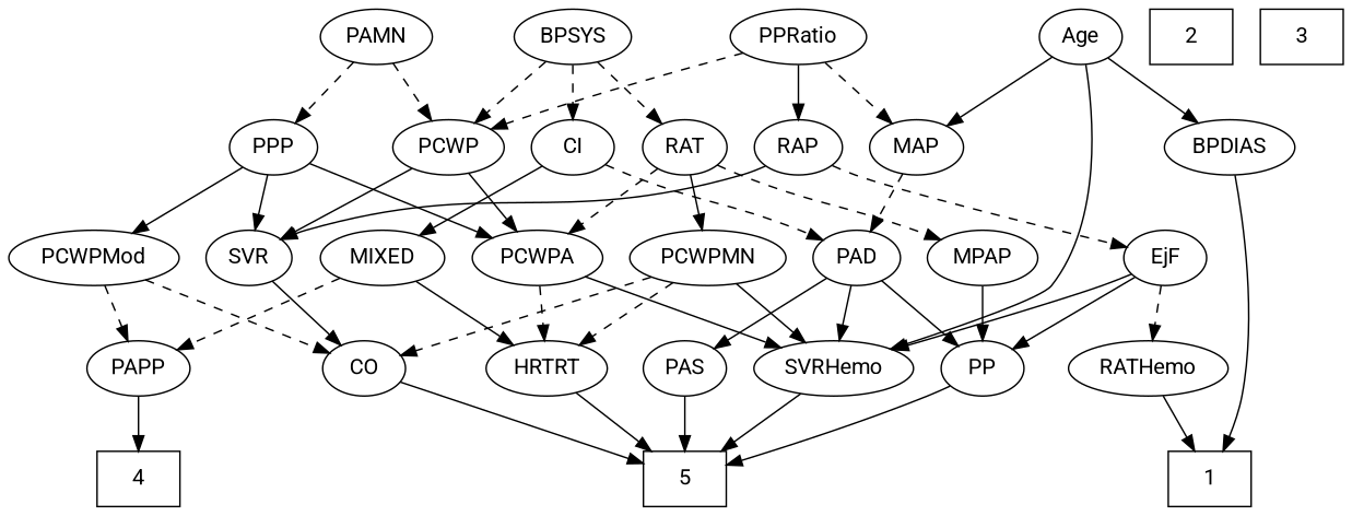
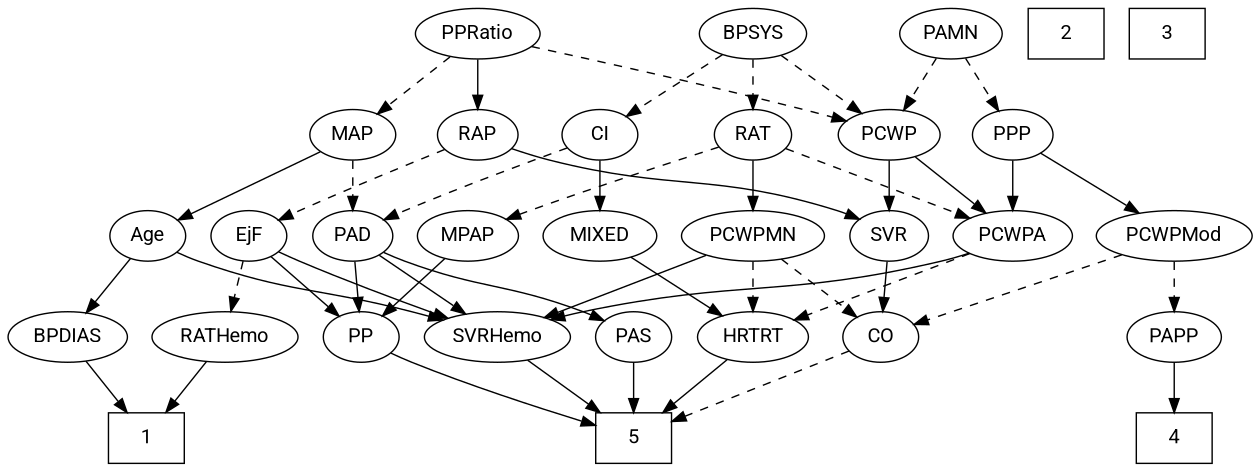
  strict digraph {
    fontname=Roboto
    node [fontname=Roboto]
    edge [fontname=Roboto style=solid]
    1 [height=0.5 shape=box width=0.75]
    2 [height=0.5 shape=box width=0.75]
    3 [height=0.5 shape=box width=0.75]
    4 [height=0.5 shape=box width=0.75]
    5 [height=0.5 shape=box width=0.75]
    Age [height=0.5 width=0.75]
    SVRHemo [height=0.5 width=1.3902]
    BPDIAS [height=0.5 width=1.1735]
    EjF [height=0.5 width=0.75]
    RATHemo [height=0.5 width=1.3721]
    PP [height=0.5 width=0.75]
    RAP [height=0.5 width=0.77632]
    SVR [height=0.5 width=0.77632]
    CO [height=0.5 width=0.75]
    MIXED [height=0.5 width=1.1193]
    PAPP [height=0.5 width=0.88464]
    HRTRT [height=0.5 width=1.1013]
    MPAP [height=0.5 width=0.97491]
    BPSYS [height=0.5 width=1.0471]
    RAT [height=0.5 width=0.75827]
    PCWP [height=0.5 width=0.97491]
    CI [height=0.5 width=0.75]
    PCWPA [height=0.5 width=1.1555]
    PCWPMN [height=0.5 width=1.3902]
    PAD [height=0.5 width=0.79437]
    PAS [height=0.5 width=0.75]
    PAMN [height=0.5 width=1.011]
    PPP [height=0.5 width=0.75]
    PCWPMod [height=0.5 width=1.4443]
    PPRatio [height=0.5 width=1.1013]
    MAP [height=0.5 width=0.84854]
    Age -> SVRHemo
    Age -> BPDIAS
    SVRHemo -> 5
    BPDIAS -> 1
    EjF -> SVRHemo
    EjF -> RATHemo [style=dashed]
    EjF -> PP
    RATHemo -> 1
    PP -> 5
    RAP -> EjF [style=dashed]
    RAP -> SVR
    SVR -> CO
-   CO -> 5
-   MIXED -> PAPP [style=dashed]
+   CO -> 5 [style=dashed]
    MIXED -> HRTRT
    PAPP -> 4
    HRTRT -> 5
    MPAP -> PP
    BPSYS -> RAT [style=dashed]
    BPSYS -> PCWP [style=dashed]
    BPSYS -> CI [style=dashed]
    RAT -> MPAP [style=dashed]
    RAT -> PCWPA [style=dashed]
    RAT -> PCWPMN
    PCWP -> SVR
    PCWP -> PCWPA
    CI -> MIXED
    CI -> PAD [style=dashed]
    PCWPA -> SVRHemo
    PCWPA -> HRTRT [style=dashed]
    PCWPMN -> SVRHemo
    PCWPMN -> CO [style=dashed]
    PCWPMN -> HRTRT [style=dashed]
    PAD -> SVRHemo
    PAD -> PP
    PAD -> PAS
    PAS -> 5
    PAMN -> PCWP [style=dashed]
    PAMN -> PPP [style=dashed]
-   PPP -> SVR
    PPP -> PCWPA
    PPP -> PCWPMod
    PCWPMod -> CO [style=dashed]
    PCWPMod -> PAPP [style=dashed]
    PPRatio -> RAP
    PPRatio -> PCWP [style=dashed]
    PPRatio -> MAP [style=dashed]
-   Age -> MAP
+   MAP -> Age
    MAP -> PAD [style=dashed]
  }
